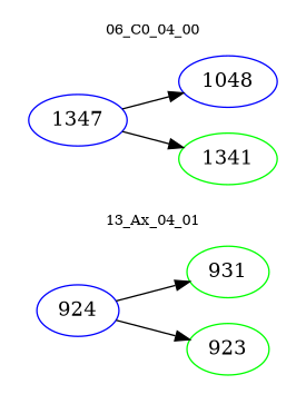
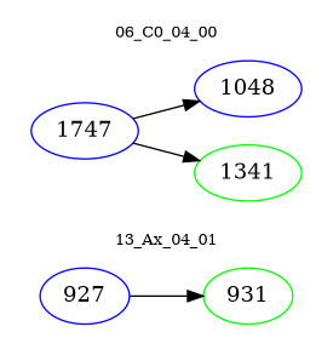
  digraph {
    rankdir=LR
    node [color=blue]
    edge [color=black]
-   n1 [label=924]
-   n2 [color=green label=923]
+   n1 [label=927]
    n3 [color=green label=931]
-   n4 [label=1347]
+   n4 [label=1747]
    n5 [color=green label=1341]
    n6 [label=1048]
    subgraph cluster_1 {
      color=white
      fontsize=10
      label="13_Ax_04_01"
      n1
-     n2
      n3
    }
    subgraph cluster_2 {
      color=white
      fontsize=10
      label="06_C0_04_00"
      n4
      n5
      n6
    }
-   n1 -> n2
    n1 -> n3
    n4 -> n5
    n4 -> n6
  }
